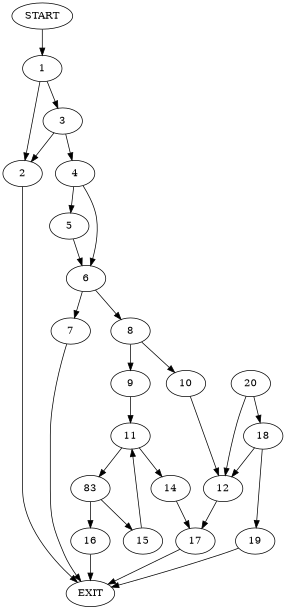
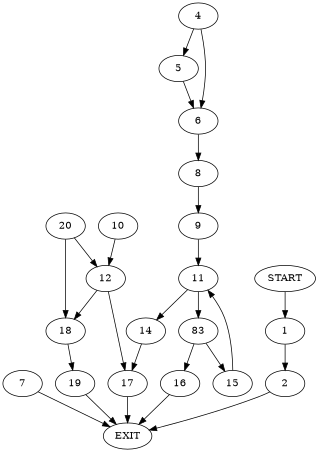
  digraph {
    n1 [label=START]
    1
    2
-   3
    n5 [label=EXIT]
    4
    5
    6
    7
    8
    9
    10
    11
    12
    n15 [label=83]
    14
    17
    18
    15
    16
    19
    20
    n1 -> 1
    1 -> 2
-   1 -> 3
    2 -> n5
-   3 -> 2
-   3 -> 4
    4 -> 5
    4 -> 6
    5 -> 6
-   6 -> 7
    6 -> 8
    7 -> n5
    8 -> 9
-   8 -> 10
    9 -> 11
    10 -> 12
    11 -> n15
    11 -> 14
    12 -> 17
-   18 -> 12
+   12 -> 18
    n15 -> 15
    n15 -> 16
    14 -> 17
    17 -> n5
    18 -> 19
    15 -> 11
    16 -> n5
    19 -> n5
    20 -> 12
    20 -> 18
  }
